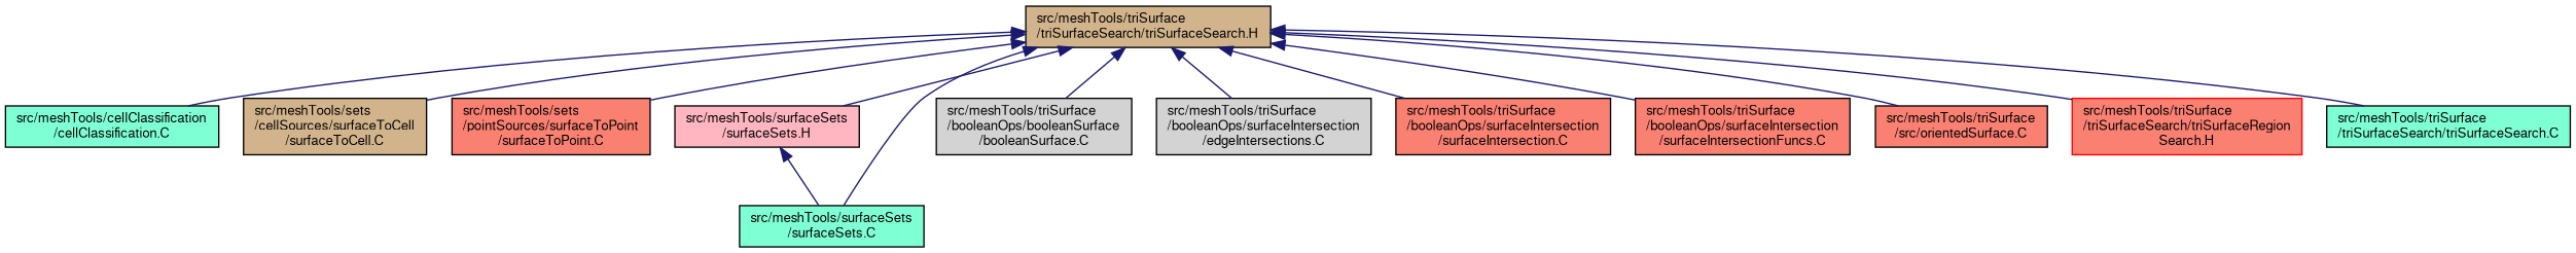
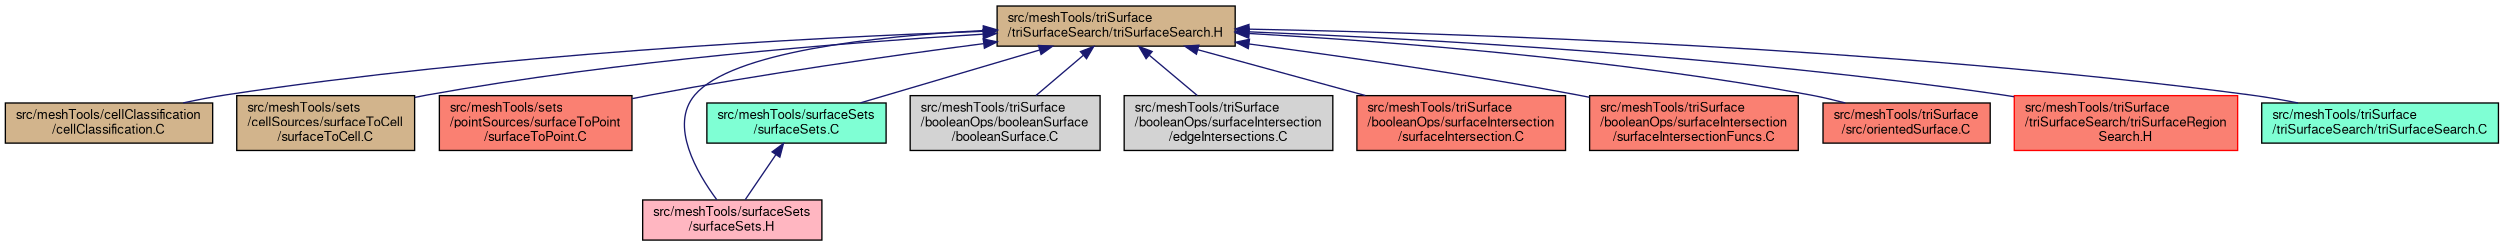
  digraph {
    node [color=black fillcolor=salmon fontname=FreeSans fontsize=10 shape=record style=filled]
    edge [color=midnightblue dir=back fontname=FreeSans fontsize=10 labelfontname=FreeSans labelfontsize=10 style=solid]
    n1 [fillcolor=tan fontcolor=black height=0.2 label="src/meshTools/triSurface\l/triSurfaceSearch/triSurfaceSearch.H" width=0.4]
-   n2 [fillcolor=aquamarine height=0.2 label="src/meshTools/cellClassification\l/cellClassification.C" width=0.4]
+   n2 [fillcolor=tan height=0.2 label="src/meshTools/cellClassification\l/cellClassification.C" width=0.4]
    n3 [fillcolor=tan height=0.2 label="src/meshTools/sets\l/cellSources/surfaceToCell\l/surfaceToCell.C" width=0.4]
    n4 [height=0.2 label="src/meshTools/sets\l/pointSources/surfaceToPoint\l/surfaceToPoint.C" width=0.4]
    n5 [fillcolor=lightpink height=0.2 label="src/meshTools/surfaceSets\l/surfaceSets.H" width=0.4]
    n6 [fillcolor=aquamarine height=0.2 label="src/meshTools/surfaceSets\l/surfaceSets.C" width=0.4]
    n7 [fillcolor=lightgrey height=0.2 label="src/meshTools/triSurface\l/booleanOps/booleanSurface\l/booleanSurface.C" width=0.4]
    n8 [fillcolor=lightgrey height=0.2 label="src/meshTools/triSurface\l/booleanOps/surfaceIntersection\l/edgeIntersections.C" width=0.4]
    n9 [height=0.2 label="src/meshTools/triSurface\l/booleanOps/surfaceIntersection\l/surfaceIntersection.C" width=0.4]
    n10 [height=0.2 label="src/meshTools/triSurface\l/booleanOps/surfaceIntersection\l/surfaceIntersectionFuncs.C" width=0.4]
    n11 [height=0.2 label="src/meshTools/triSurface\l/src/orientedSurface.C" width=0.4]
    n12 [color=red height=0.2 label="src/meshTools/triSurface\l/triSurfaceSearch/triSurfaceRegion\lSearch.H" width=0.4]
    n13 [fillcolor=aquamarine height=0.2 label="src/meshTools/triSurface\l/triSurfaceSearch/triSurfaceSearch.C" width=0.4]
    n1 -> n2
    n1 -> n3
    n1 -> n4
    n1 -> n5
    n1 -> n6
    n1 -> n7
    n1 -> n8
    n1 -> n9
    n1 -> n10
    n1 -> n11
    n1 -> n12
    n1 -> n13
-   n5 -> n6
+   n6 -> n5
  }
